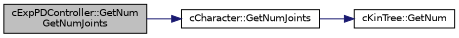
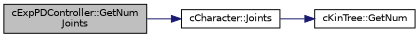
  digraph {
    rankdir=LR
    node [color=black fillcolor=white fontname=Helvetica fontsize=10 shape=record style=filled]
    edge [color=midnightblue fontname=Helvetica fontsize=10 labelfontname=Helvetica labelfontsize=10 style=solid]
-   n1 [fillcolor=grey75 fontcolor=black height=0.2 label="cExpPDController::GetNum\lGetNumJoints" width=0.4]
-   n2 [height=0.2 label="cCharacter::GetNumJoints" width=0.4]
+   n1 [fillcolor=grey75 fontcolor=black height=0.2 label="cExpPDController::GetNum\lJoints" width=0.4]
+   n2 [height=0.2 label="cCharacter::Joints" width=0.4]
    n3 [height=0.2 label="cKinTree::GetNum" width=0.4]
    n1 -> n2
    n2 -> n3
  }
